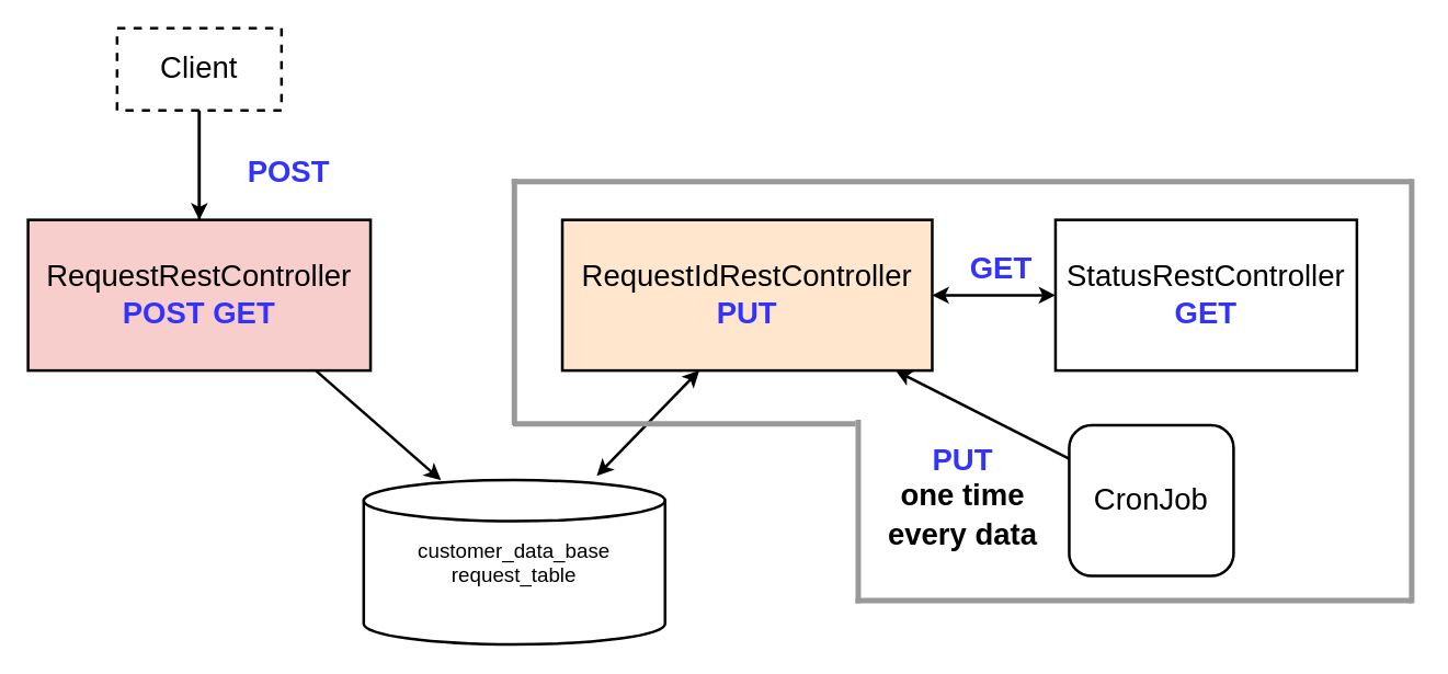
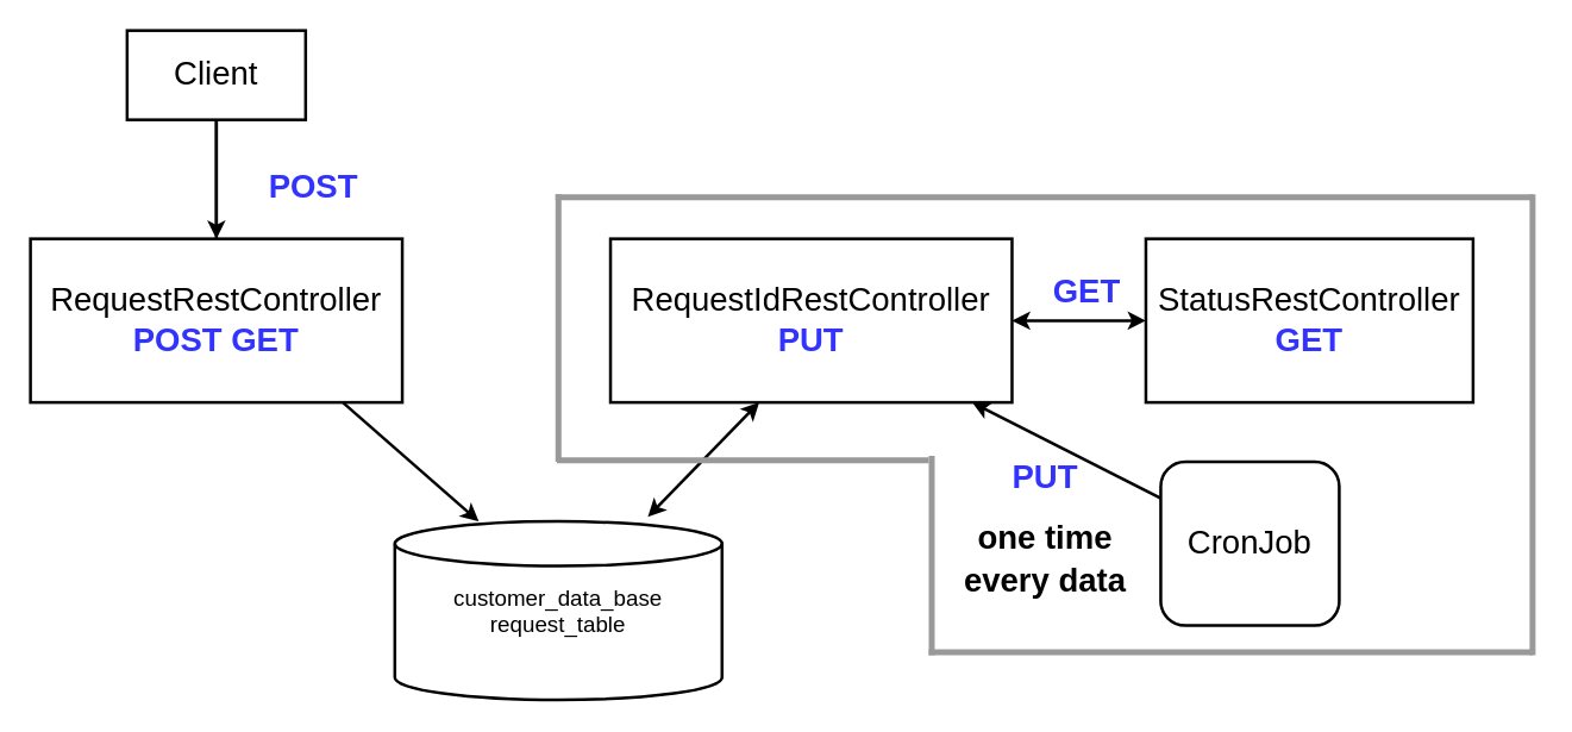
  <mxCell id="0" />
  <mxCell id="1" parent="0" />
  <mxCell id="2" value="&lt;font style=&quot;font-size: 15px&quot;&gt;customer_data_base&lt;br&gt;request_table&lt;/font&gt;" style="shape=cylinder2;whiteSpace=wrap;html=1;boundedLbl=1;backgroundOutline=1;size=15;strokeWidth=2;" vertex="1" parent="1"><mxGeometry x="265" y="350" width="220" height="120" as="geometry" /></mxCell>
  <mxCell id="3" style="edgeStyle=orthogonalEdgeStyle;rounded=0;orthogonalLoop=1;jettySize=auto;html=1;strokeWidth=2;entryX=0.5;entryY=1;entryDx=0;entryDy=0;endArrow=none;" edge="1" parent="1" source="4" target="7"><mxGeometry relative="1" as="geometry"><mxPoint x="20" y="70" as="targetPoint" /></mxGeometry></mxCell>
- <mxCell id="4" value="&lt;font style=&quot;font-size: 22px&quot;&gt;RequestRestController &lt;br&gt;&lt;b&gt;&lt;font color=&quot;#3333FF&quot;&gt;POST GET&lt;/font&gt;&lt;/b&gt;&lt;/font&gt;" style="rounded=0;whiteSpace=wrap;html=1;strokeWidth=2;fillColor=#f8cecc;" vertex="1" parent="1"><mxGeometry x="20" y="160" width="250" height="110" as="geometry" /></mxCell>
- <mxCell id="5" value="&lt;font style=&quot;font-size: 22px&quot;&gt;RequestIdRestController &lt;br&gt;&lt;font color=&quot;#3333FF&quot;&gt;&lt;b&gt;PUT&lt;/b&gt;&lt;/font&gt;&lt;br&gt;&lt;/font&gt;" style="rounded=0;whiteSpace=wrap;html=1;strokeWidth=2;fillColor=#ffe6cc;" vertex="1" parent="1"><mxGeometry x="410" y="160" width="270" height="110" as="geometry" /></mxCell>
+ <mxCell id="4" value="&lt;font style=&quot;font-size: 22px&quot;&gt;RequestRestController &lt;br&gt;&lt;b&gt;&lt;font color=&quot;#3333FF&quot;&gt;POST GET&lt;/font&gt;&lt;/b&gt;&lt;/font&gt;" style="rounded=0;whiteSpace=wrap;html=1;strokeWidth=2;" vertex="1" parent="1"><mxGeometry x="20" y="160" width="250" height="110" as="geometry" /></mxCell>
+ <mxCell id="5" value="&lt;font style=&quot;font-size: 22px&quot;&gt;RequestIdRestController &lt;br&gt;&lt;font color=&quot;#3333FF&quot;&gt;&lt;b&gt;PUT&lt;/b&gt;&lt;/font&gt;&lt;br&gt;&lt;/font&gt;" style="rounded=0;whiteSpace=wrap;html=1;strokeWidth=2;" vertex="1" parent="1"><mxGeometry x="410" y="160" width="270" height="110" as="geometry" /></mxCell>
  <mxCell id="6" style="edgeStyle=orthogonalEdgeStyle;rounded=0;orthogonalLoop=1;jettySize=auto;html=1;strokeWidth=2;" edge="1" parent="1" source="7"><mxGeometry relative="1" as="geometry"><mxPoint x="145" y="160" as="targetPoint" /></mxGeometry></mxCell>
- <mxCell id="7" value="&lt;font style=&quot;font-size: 22px&quot;&gt;Client&lt;/font&gt;" style="rounded=0;whiteSpace=wrap;html=1;strokeWidth=2;dashed=1;" vertex="1" parent="1"><mxGeometry x="85" y="20" width="120" height="60" as="geometry" /></mxCell>
+ <mxCell id="7" value="&lt;font style=&quot;font-size: 22px&quot;&gt;Client&lt;/font&gt;" style="rounded=0;whiteSpace=wrap;html=1;strokeWidth=2;" vertex="1" parent="1"><mxGeometry x="85" y="20" width="120" height="60" as="geometry" /></mxCell>
  <mxCell id="8" value="&lt;font style=&quot;font-size: 22px&quot; color=&quot;#3333FF&quot;&gt;POST&lt;/font&gt;" style="text;strokeColor=none;fillColor=none;html=1;fontSize=24;fontStyle=1;verticalAlign=middle;align=center;" vertex="1" parent="1"><mxGeometry x="160" y="110" width="100" height="30" as="geometry" /></mxCell>
  <mxCell id="9" value="&lt;font style=&quot;font-size: 22px&quot;&gt;StatusRestController&lt;br&gt;&lt;b&gt;&lt;font color=&quot;#3333FF&quot;&gt;GET&lt;/font&gt;&lt;/b&gt;&lt;/font&gt;" style="rounded=0;whiteSpace=wrap;html=1;strokeWidth=2;" vertex="1" parent="1"><mxGeometry x="770" y="160" width="220" height="110" as="geometry" /></mxCell>
  <mxCell id="10" value="" style="endArrow=classic;startArrow=classic;html=1;strokeWidth=2;entryX=0;entryY=0.5;entryDx=0;entryDy=0;exitX=1;exitY=0.5;exitDx=0;exitDy=0;" edge="1" parent="1" source="5" target="9"><mxGeometry width="50" height="50" relative="1" as="geometry"><mxPoint x="750" y="300" as="sourcePoint" /><mxPoint x="800" y="250" as="targetPoint" /></mxGeometry></mxCell>
  <mxCell id="11" value="" style="endArrow=classic;html=1;strokeWidth=2;" edge="1" parent="1"><mxGeometry width="50" height="50" relative="1" as="geometry"><mxPoint x="230" y="270" as="sourcePoint" /><mxPoint x="321.429" y="350" as="targetPoint" /></mxGeometry></mxCell>
  <mxCell id="12" value="" style="endArrow=classic;startArrow=classic;html=1;strokeWidth=2;exitX=0.705;exitY=-0.025;exitDx=0;exitDy=0;exitPerimeter=0;" edge="1" parent="1"><mxGeometry width="50" height="50" relative="1" as="geometry"><mxPoint x="435.1" y="347" as="sourcePoint" /><mxPoint x="510" y="270" as="targetPoint" /></mxGeometry></mxCell>
  <mxCell id="13" value="&lt;font style=&quot;font-size: 22px&quot; color=&quot;#3333FF&quot;&gt;GET&lt;/font&gt;" style="text;strokeColor=none;fillColor=none;html=1;fontSize=24;fontStyle=1;verticalAlign=middle;align=center;" vertex="1" parent="1"><mxGeometry x="680" y="180" width="100" height="30" as="geometry" /></mxCell>
  <mxCell id="14" value="&lt;font style=&quot;font-size: 22px&quot;&gt;CronJob&lt;/font&gt;" style="whiteSpace=wrap;html=1;strokeWidth=2;rounded=1;" vertex="1" parent="1"><mxGeometry x="780" y="310" width="120" height="110" as="geometry" /></mxCell>
  <mxCell id="15" value="" style="endArrow=classic;html=1;strokeWidth=2;" edge="1" parent="1" source="14" target="5"><mxGeometry width="50" height="50" relative="1" as="geometry"><mxPoint x="700" y="280" as="sourcePoint" /><mxPoint x="750" y="230" as="targetPoint" /></mxGeometry></mxCell>
- <mxCell id="16" value="&lt;font style=&quot;font-size: 22px&quot; color=&quot;#3333FF&quot;&gt;PUT&lt;/font&gt;" style="text;strokeColor=none;fillColor=none;html=1;fontSize=24;fontStyle=1;verticalAlign=middle;align=center;" vertex="1" parent="1"><mxGeometry x="651.5" y="320" width="100" height="30" as="geometry" /></mxCell>
+ <mxCell id="16" value="&lt;font style=&quot;font-size: 22px&quot; color=&quot;#3333FF&quot;&gt;PUT&lt;/font&gt;" style="text;strokeColor=none;fillColor=none;html=1;fontSize=24;fontStyle=1;verticalAlign=middle;align=center;" vertex="1" parent="1"><mxGeometry x="651.5" y="305" width="100" height="30" as="geometry" /></mxCell>
  <mxCell id="17" value="" style="line;strokeWidth=4;direction=south;html=1;strokeColor=#999999;" vertex="1" parent="1"><mxGeometry x="370" y="130" width="10" height="180" as="geometry" /></mxCell>
  <mxCell id="18" value="" style="line;strokeWidth=4;direction=west;html=1;strokeColor=#999999;" vertex="1" parent="1"><mxGeometry x="374" y="304" width="250" height="10" as="geometry" /></mxCell>
  <mxCell id="19" value="" style="line;strokeWidth=4;direction=south;html=1;strokeColor=#999999;" vertex="1" parent="1"><mxGeometry x="621" y="306" width="10" height="134" as="geometry" /></mxCell>
  <mxCell id="20" value="" style="line;strokeWidth=4;html=1;perimeter=backbonePerimeter;points=[];outlineConnect=0;strokeColor=#999999;" vertex="1" parent="1"><mxGeometry x="373" y="127" width="657" height="10" as="geometry" /></mxCell>
  <mxCell id="21" value="" style="line;strokeWidth=4;direction=south;html=1;strokeColor=#999999;" vertex="1" parent="1"><mxGeometry x="1025" y="130" width="10" height="310" as="geometry" /></mxCell>
  <mxCell id="22" value="" style="line;strokeWidth=4;html=1;strokeColor=#999999;" vertex="1" parent="1"><mxGeometry x="624" y="433" width="406" height="10" as="geometry" /></mxCell>
  <mxCell id="23" value="&lt;font style=&quot;font-size: 22px&quot;&gt;one time &lt;br&gt;every data&lt;/font&gt;" style="text;strokeColor=none;fillColor=none;html=1;fontSize=24;fontStyle=1;verticalAlign=middle;align=center;" vertex="1" parent="1"><mxGeometry x="651.5" y="360" width="100" height="30" as="geometry" /></mxCell>
